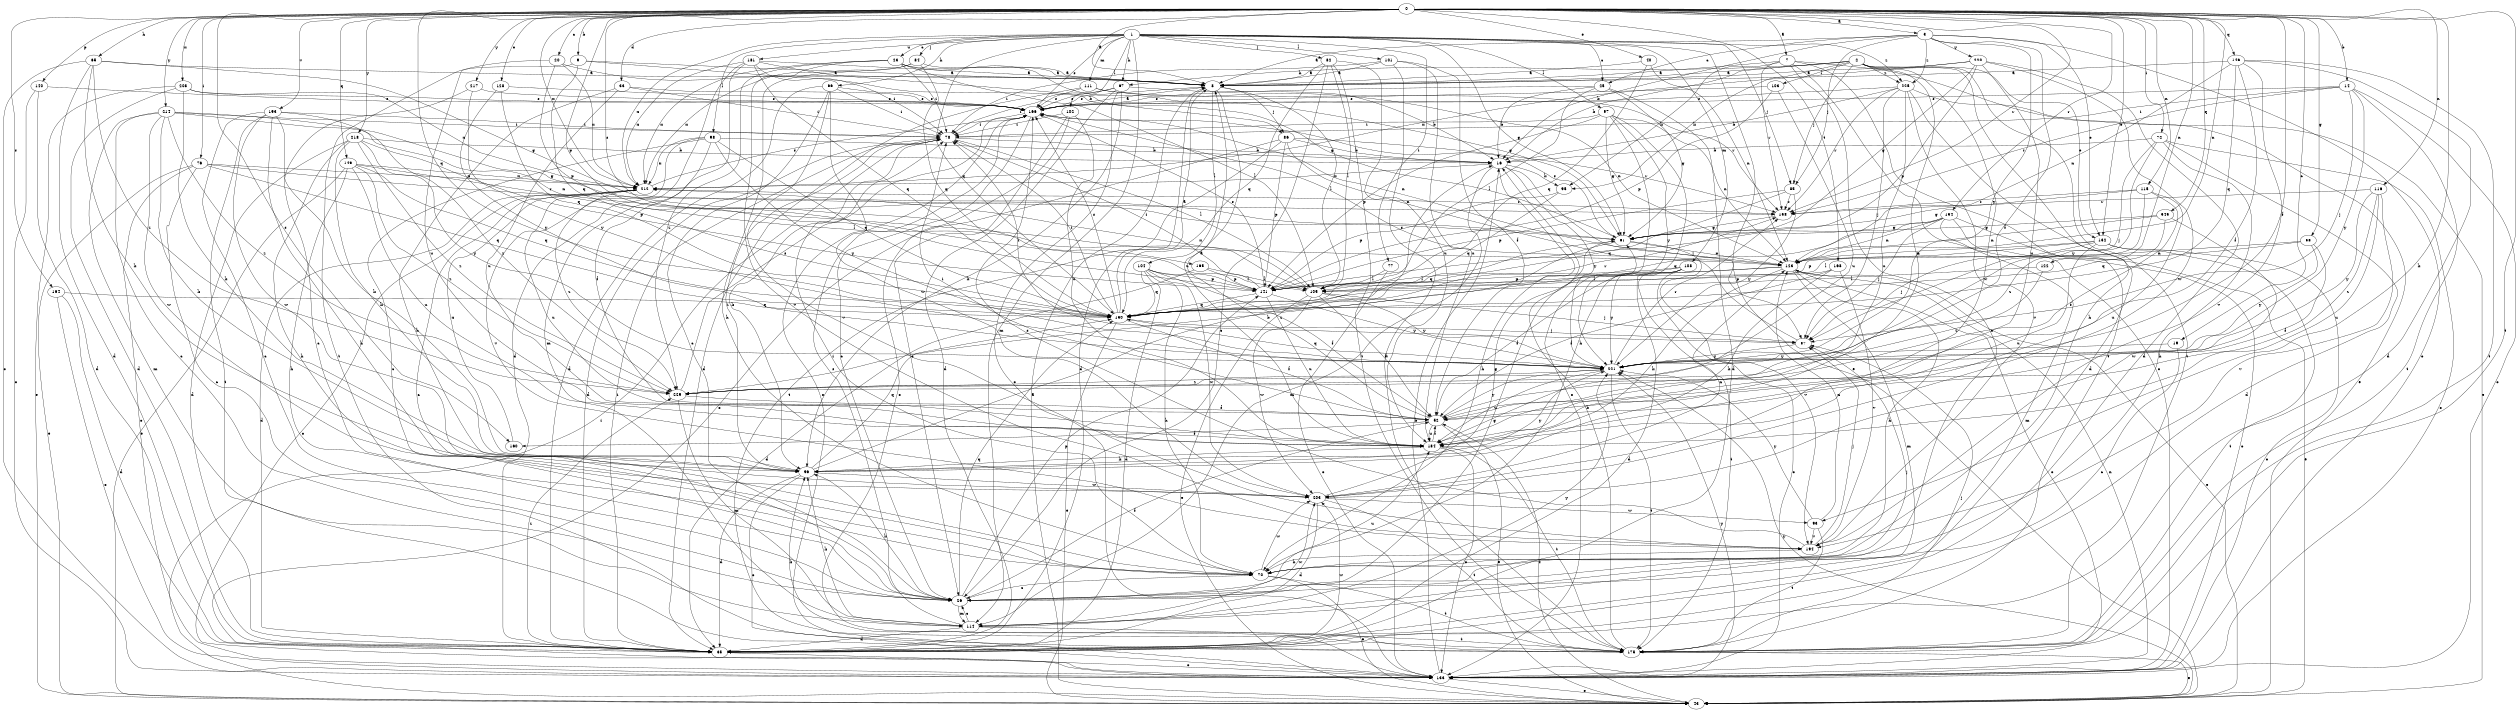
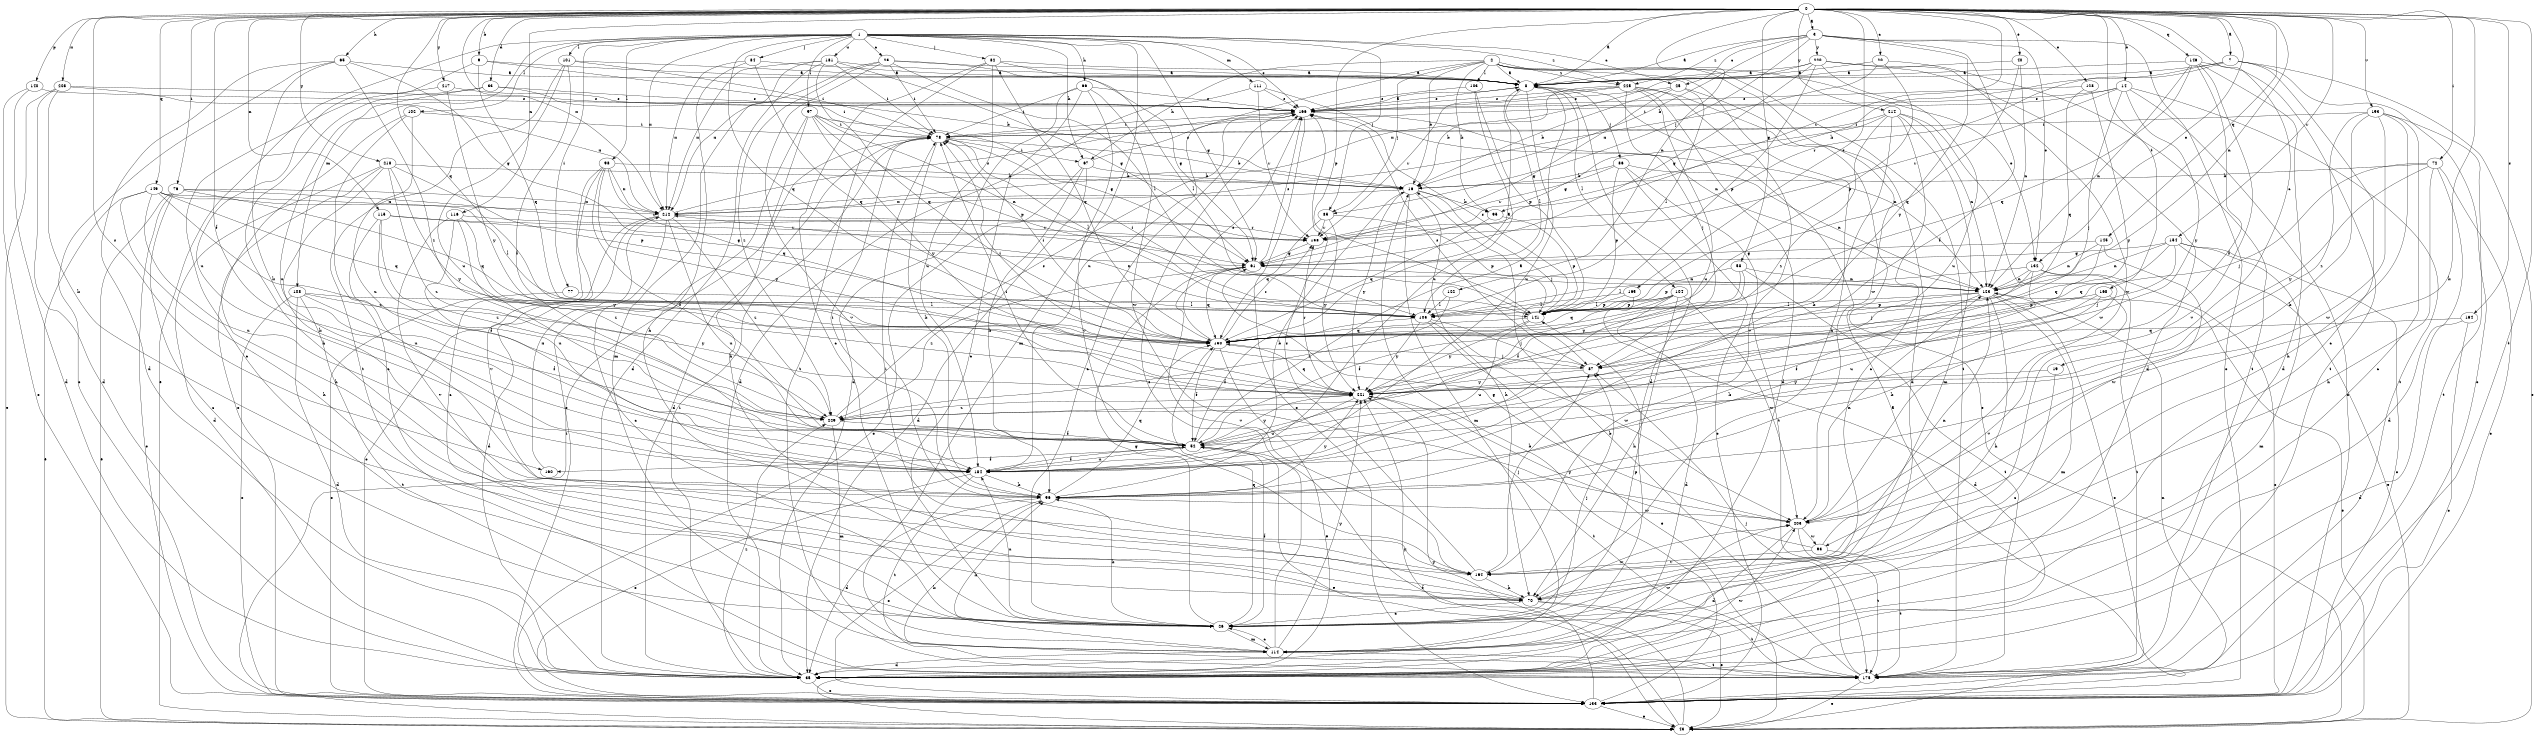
  strict digraph {
    0
    3
    7
    8
    9
    14
    19
    20
    33
    40
    52
    58
    65
    72
    76
    93
    115
    116
    122
    123
    128
    132
    140
    141
-   145 [label=545]
+   145
    146
    149
    150
    154
    158
    160
    164
    165
    168
    175
    193
    208
    212
    214
    217
    218
    25
    85
    225
    16
    133
    220
    221
    43
    95
    26
    166
    184
    35
    86
    104
    105
    78
    87
    70
    61
    229
    96
    194
    114
    203
    1
    23
    66
    67
    77
    82
    84
    97
    98
    101
    102
    108
    111
    181
    2
    103
    0 -> 3 [label=a]
    0 -> 7 [label=a]
    0 -> 8 [label=a]
    0 -> 9 [label=b]
    0 -> 14 [label=b]
    0 -> 19 [label=c]
    0 -> 20 [label=c]
    0 -> 33 [label=d]
    0 -> 40 [label=e]
    0 -> 52 [label=f]
    0 -> 58 [label=g]
    0 -> 65 [label=h]
    0 -> 72 [label=i]
    0 -> 76 [label=i]
    0 -> 93 [label=k]
    0 -> 115 [label=n]
    0 -> 116 [label=n]
    0 -> 122 [label=n]
    0 -> 123 [label=n]
    0 -> 128 [label=o]
    0 -> 132 [label=o]
    0 -> 140 [label=p]
    0 -> 141 [label=p]
    0 -> 145 [label=q]
    0 -> 146 [label=q]
    0 -> 149 [label=q]
    0 -> 150 [label=q]
    0 -> 154 [label=r]
    0 -> 158 [label=r]
    0 -> 160 [label=s]
    0 -> 164 [label=s]
    0 -> 165 [label=s]
    0 -> 168 [label=t]
    0 -> 175 [label=t]
    0 -> 193 [label=v]
    0 -> 208 [label=x]
    0 -> 212 [label=x]
    0 -> 214 [label=y]
    0 -> 217 [label=y]
    0 -> 218 [label=y]
    3 -> 8 [label=a]
    3 -> 52 [label=f]
    3 -> 132 [label=o]
    3 -> 25 [label=c]
    3 -> 85 [label=j]
    3 -> 225 [label=z]
    3 -> 16 [label=b]
    3 -> 133 [label=o]
    3 -> 220 [label=y]
    3 -> 221 [label=y]
    7 -> 8 [label=a]
    7 -> 158 [label=r]
-   7 -> 175 [label=t]
+   58 -> 175 [label=t]
    7 -> 133 [label=o]
    7 -> 43 [label=e]
    7 -> 95 [label=k]
    7 -> 26 [label=c]
    8 -> 166 [label=s]
    8 -> 184 [label=u]
    8 -> 35 [label=d]
    8 -> 86 [label=j]
    8 -> 104 [label=l]
    8 -> 105 [label=l]
    9 -> 8 [label=a]
    9 -> 150 [label=q]
-   9 -> 86 [label=b]
+   9 -> 16 [label=b]
    9 -> 184 [label=u]
    14 -> 158 [label=r]
    14 -> 175 [label=t]
    14 -> 133 [label=o]
    14 -> 221 [label=y]
    14 -> 166 [label=s]
    14 -> 78 [label=i]
    14 -> 87 [label=j]
    19 -> 221 [label=y]
    19 -> 26 [label=c]
    20 -> 8 [label=a]
    20 -> 141 [label=p]
    20 -> 175 [label=t]
    20 -> 212 [label=x]
    33 -> 166 [label=s]
    33 -> 184 [label=u]
    33 -> 78 [label=i]
    33 -> 70 [label=h]
    40 -> 8 [label=a]
    40 -> 123 [label=n]
    40 -> 150 [label=q]
    52 -> 8 [label=a]
    52 -> 160 [label=f]
    52 -> 221 [label=y]
    52 -> 43 [label=e]
    52 -> 184 [label=u]
    52 -> 78 [label=i]
    58 -> 52 [label=f]
    58 -> 123 [label=n]
    58 -> 141 [label=p]
    58 -> 221 [label=y]
    65 -> 8 [label=a]
    65 -> 133 [label=o]
    65 -> 35 [label=d]
    65 -> 61 [label=g]
    65 -> 229 [label=z]
    65 -> 96 [label=k]
    72 -> 16 [label=b]
    72 -> 133 [label=o]
    72 -> 221 [label=y]
    72 -> 35 [label=d]
    72 -> 87 [label=j]
    72 -> 70 [label=h]
    76 -> 150 [label=q]
    76 -> 158 [label=r]
    76 -> 212 [label=x]
    76 -> 133 [label=o]
    76 -> 43 [label=e]
    76 -> 26 [label=c]
    93 -> 123 [label=n]
    93 -> 175 [label=t]
    93 -> 221 [label=y]
    93 -> 194 [label=v]
    115 -> 52 [label=f]
    115 -> 158 [label=r]
    115 -> 184 [label=u]
    115 -> 61 [label=g]
    115 -> 229 [label=z]
    116 -> 158 [label=r]
    116 -> 221 [label=y]
    116 -> 184 [label=u]
    116 -> 229 [label=z]
    116 -> 194 [label=v]
    122 -> 105 [label=l]
    122 -> 229 [label=z]
    123 -> 141 [label=p]
    123 -> 133 [label=o]
    123 -> 43 [label=e]
    123 -> 105 [label=l]
    123 -> 70 [label=h]
    123 -> 96 [label=k]
    123 -> 114 [label=m]
    128 -> 150 [label=q]
    128 -> 221 [label=y]
    128 -> 166 [label=s]
    132 -> 123 [label=n]
    132 -> 175 [label=t]
    132 -> 133 [label=o]
    132 -> 184 [label=u]
    132 -> 105 [label=l]
    132 -> 87 [label=j]
    140 -> 133 [label=o]
    140 -> 166 [label=s]
    140 -> 35 [label=d]
    141 -> 150 [label=q]
    141 -> 221 [label=y]
    141 -> 166 [label=s]
    141 -> 184 [label=u]
    141 -> 78 [label=i]
    145 -> 123 [label=n]
    145 -> 150 [label=q]
    145 -> 61 [label=g]
    145 -> 203 [label=w]
    146 -> 8 [label=a]
    146 -> 52 [label=f]
    146 -> 123 [label=n]
    146 -> 150 [label=q]
    146 -> 175 [label=t]
    146 -> 35 [label=d]
    146 -> 194 [label=v]
    149 -> 150 [label=q]
    149 -> 212 [label=x]
    149 -> 43 [label=e]
    149 -> 184 [label=u]
    149 -> 105 [label=l]
    149 -> 70 [label=h]
    149 -> 229 [label=z]
    150 -> 8 [label=a]
    150 -> 52 [label=f]
    150 -> 158 [label=r]
    150 -> 43 [label=e]
    150 -> 166 [label=s]
    150 -> 78 [label=i]
    150 -> 87 [label=j]
    154 -> 123 [label=n]
    154 -> 150 [label=q]
    154 -> 133 [label=o]
    154 -> 43 [label=e]
    154 -> 87 [label=j]
    154 -> 61 [label=g]
    154 -> 114 [label=m]
    158 -> 61 [label=g]
    160 -> 212 [label=x]
    164 -> 150 [label=q]
    164 -> 133 [label=o]
    164 -> 35 [label=d]
    165 -> 141 [label=p]
    165 -> 35 [label=d]
    165 -> 105 [label=l]
    168 -> 52 [label=f]
    168 -> 141 [label=p]
    168 -> 96 [label=k]
    168 -> 194 [label=v]
    175 -> 16 [label=b]
    175 -> 43 [label=e]
    175 -> 87 [label=j]
    175 -> 96 [label=k]
    193 -> 175 [label=t]
    193 -> 26 [label=c]
    193 -> 78 [label=i]
    193 -> 70 [label=h]
    193 -> 229 [label=z]
    193 -> 96 [label=k]
    193 -> 203 [label=w]
    208 -> 212 [label=x]
    208 -> 43 [label=e]
    208 -> 166 [label=s]
    208 -> 35 [label=d]
    208 -> 96 [label=k]
    212 -> 158 [label=r]
    212 -> 133 [label=o]
    212 -> 26 [label=c]
    212 -> 166 [label=s]
    212 -> 184 [label=u]
    212 -> 35 [label=d]
    212 -> 229 [label=z]
    214 -> 123 [label=n]
    214 -> 26 [label=c]
    214 -> 78 [label=i]
    214 -> 61 [label=g]
    214 -> 229 [label=z]
    214 -> 96 [label=k]
    214 -> 114 [label=m]
    214 -> 203 [label=w]
    217 -> 221 [label=y]
    217 -> 26 [label=c]
    217 -> 166 [label=s]
    218 -> 141 [label=p]
    218 -> 16 [label=b]
    218 -> 221 [label=y]
    218 -> 35 [label=d]
    218 -> 70 [label=h]
    218 -> 229 [label=z]
    218 -> 96 [label=k]
    25 -> 16 [label=b]
    25 -> 166 [label=s]
    25 -> 35 [label=d]
    25 -> 105 [label=l]
    25 -> 61 [label=g]
    85 -> 141 [label=p]
    85 -> 150 [label=q]
    85 -> 158 [label=r]
    85 -> 221 [label=y]
    225 -> 158 [label=r]
    225 -> 16 [label=b]
    225 -> 43 [label=e]
    225 -> 166 [label=s]
    225 -> 184 [label=u]
    225 -> 35 [label=d]
    225 -> 87 [label=j]
    225 -> 194 [label=v]
    16 -> 212 [label=x]
    16 -> 221 [label=y]
    16 -> 95 [label=k]
    16 -> 87 [label=j]
    16 -> 70 [label=h]
    16 -> 114 [label=m]
    133 -> 123 [label=n]
    133 -> 16 [label=b]
    133 -> 221 [label=y]
    133 -> 43 [label=e]
    220 -> 8 [label=a]
    220 -> 141 [label=p]
    220 -> 212 [label=x]
    220 -> 184 [label=u]
    220 -> 35 [label=d]
    220 -> 61 [label=g]
    220 -> 203 [label=w]
    221 -> 150 [label=q]
    221 -> 158 [label=r]
    221 -> 175 [label=t]
    221 -> 184 [label=u]
    221 -> 229 [label=z]
    43 -> 8 [label=a]
    43 -> 52 [label=f]
    43 -> 221 [label=y]
    43 -> 78 [label=i]
    95 -> 141 [label=p]
    95 -> 150 [label=q]
    26 -> 52 [label=f]
    26 -> 141 [label=p]
    26 -> 150 [label=q]
    26 -> 184 [label=u]
    26 -> 87 [label=j]
    26 -> 61 [label=g]
    26 -> 96 [label=k]
    26 -> 114 [label=m]
    166 -> 8 [label=a]
    166 -> 123 [label=n]
    166 -> 133 [label=o]
    166 -> 26 [label=c]
    166 -> 78 [label=i]
    184 -> 52 [label=f]
    184 -> 175 [label=t]
    184 -> 133 [label=o]
    184 -> 96 [label=k]
    35 -> 133 [label=o]
    35 -> 78 [label=i]
    35 -> 229 [label=z]
    35 -> 203 [label=w]
    86 -> 123 [label=n]
    86 -> 141 [label=p]
    86 -> 158 [label=r]
    86 -> 175 [label=t]
    86 -> 16 [label=b]
    86 -> 133 [label=o]
    104 -> 52 [label=f]
    104 -> 141 [label=p]
    104 -> 150 [label=q]
    104 -> 35 [label=d]
    104 -> 105 [label=l]
    104 -> 70 [label=h]
    104 -> 203 [label=w]
    105 -> 52 [label=f]
    105 -> 212 [label=x]
    105 -> 221 [label=y]
    105 -> 43 [label=e]
    105 -> 87 [label=j]
    105 -> 203 [label=w]
    78 -> 16 [label=b]
    78 -> 35 [label=d]
    78 -> 105 [label=l]
    78 -> 96 [label=k]
    87 -> 221 [label=y]
    87 -> 166 [label=s]
    87 -> 78 [label=i]
    70 -> 175 [label=t]
    70 -> 43 [label=e]
    70 -> 26 [label=c]
    70 -> 78 [label=i]
    70 -> 203 [label=w]
    61 -> 123 [label=n]
    61 -> 150 [label=q]
    61 -> 166 [label=s]
    61 -> 229 [label=z]
    61 -> 194 [label=v]
    229 -> 52 [label=f]
    229 -> 166 [label=s]
    229 -> 114 [label=m]
    96 -> 150 [label=q]
    96 -> 16 [label=b]
    96 -> 133 [label=o]
    96 -> 221 [label=y]
    96 -> 35 [label=d]
    96 -> 78 [label=i]
    96 -> 203 [label=w]
    194 -> 166 [label=s]
    194 -> 87 [label=j]
    194 -> 70 [label=h]
    114 -> 175 [label=t]
    114 -> 221 [label=y]
    114 -> 26 [label=c]
    114 -> 166 [label=s]
    114 -> 35 [label=d]
    114 -> 96 [label=k]
    114 -> 203 [label=w]
    203 -> 93 [label=w]
    203 -> 123 [label=n]
    203 -> 175 [label=t]
    203 -> 35 [label=d]
    203 -> 61 [label=g]
    1 -> 150 [label=q]
    1 -> 212 [label=x]
    1 -> 25 [label=c]
    1 -> 85 [label=j]
    1 -> 225 [label=z]
    1 -> 43 [label=e]
    1 -> 166 [label=s]
    1 -> 61 [label=g]
    1 -> 114 [label=m]
    1 -> 23 [label=c]
    1 -> 66 [label=h]
    1 -> 67 [label=h]
    1 -> 77 [label=i]
    1 -> 82 [label=j]
    1 -> 84 [label=j]
    1 -> 97 [label=l]
    1 -> 98 [label=l]
    1 -> 101 [label=l]
    1 -> 102 [label=l]
    1 -> 108 [label=m]
    1 -> 111 [label=m]
    1 -> 181 [label=u]
    23 -> 8 [label=a]
    23 -> 212 [label=x]
    23 -> 105 [label=l]
    23 -> 78 [label=i]
    23 -> 61 [label=g]
    23 -> 229 [label=z]
    23 -> 194 [label=v]
    66 -> 26 [label=c]
    66 -> 166 [label=s]
    66 -> 35 [label=d]
    66 -> 78 [label=i]
    66 -> 194 [label=v]
    66 -> 203 [label=w]
    67 -> 16 [label=b]
    67 -> 133 [label=o]
    67 -> 166 [label=s]
    67 -> 35 [label=d]
-   67 -> 78 [label=i]
+   78 -> 67 [label=i]
    67 -> 96 [label=k]
    77 -> 133 [label=o]
    77 -> 105 [label=l]
    82 -> 8 [label=a]
    82 -> 150 [label=q]
    82 -> 175 [label=t]
    82 -> 26 [label=c]
    82 -> 184 [label=u]
    82 -> 105 [label=l]
    84 -> 8 [label=a]
    84 -> 150 [label=q]
    84 -> 212 [label=x]
    84 -> 70 [label=h]
    97 -> 123 [label=n]
    97 -> 141 [label=p]
    97 -> 133 [label=o]
    97 -> 221 [label=y]
    97 -> 78 [label=i]
    97 -> 70 [label=h]
    97 -> 61 [label=g]
    98 -> 52 [label=f]
    98 -> 150 [label=q]
    98 -> 212 [label=x]
    98 -> 16 [label=b]
    98 -> 221 [label=y]
    98 -> 26 [label=c]
    98 -> 194 [label=v]
    101 -> 8 [label=a]
    101 -> 52 [label=f]
    101 -> 175 [label=t]
    101 -> 184 [label=u]
    101 -> 78 [label=i]
    102 -> 133 [label=o]
    102 -> 26 [label=c]
    102 -> 184 [label=u]
    102 -> 78 [label=i]
    108 -> 52 [label=f]
    108 -> 175 [label=t]
    108 -> 133 [label=o]
    108 -> 221 [label=y]
    108 -> 35 [label=d]
    108 -> 105 [label=l]
    111 -> 123 [label=n]
    111 -> 158 [label=r]
    111 -> 166 [label=s]
    111 -> 35 [label=d]
    181 -> 8 [label=a]
    181 -> 150 [label=q]
    181 -> 212 [label=x]
    181 -> 35 [label=d]
    181 -> 78 [label=i]
    181 -> 61 [label=g]
    181 -> 114 [label=m]
    2 -> 8 [label=a]
    2 -> 132 [label=o]
    2 -> 175 [label=t]
    2 -> 85 [label=j]
    2 -> 225 [label=z]
    2 -> 16 [label=b]
    2 -> 95 [label=k]
    2 -> 184 [label=u]
    2 -> 70 [label=h]
    2 -> 203 [label=w]
    2 -> 67 [label=h]
    2 -> 103 [label=l]
    103 -> 141 [label=p]
    103 -> 166 [label=s]
    103 -> 184 [label=u]
  }
